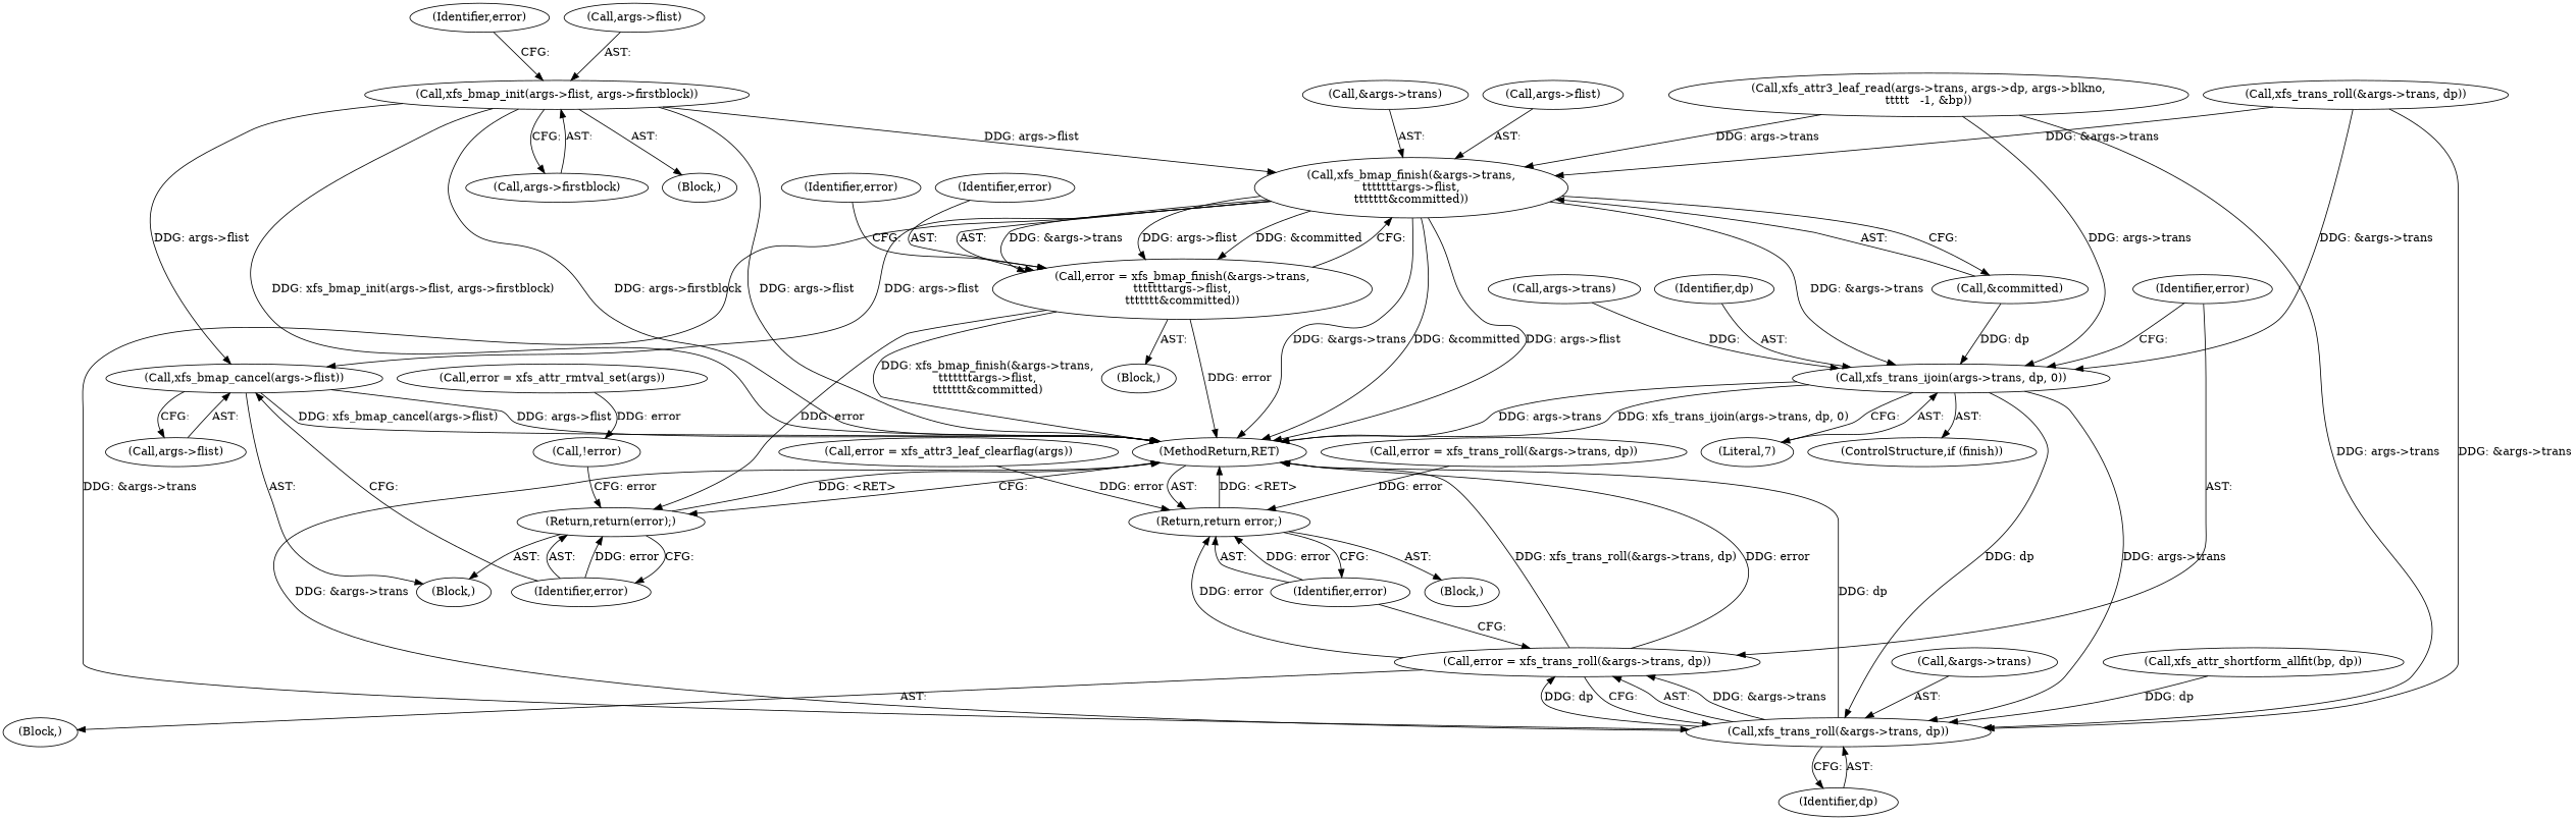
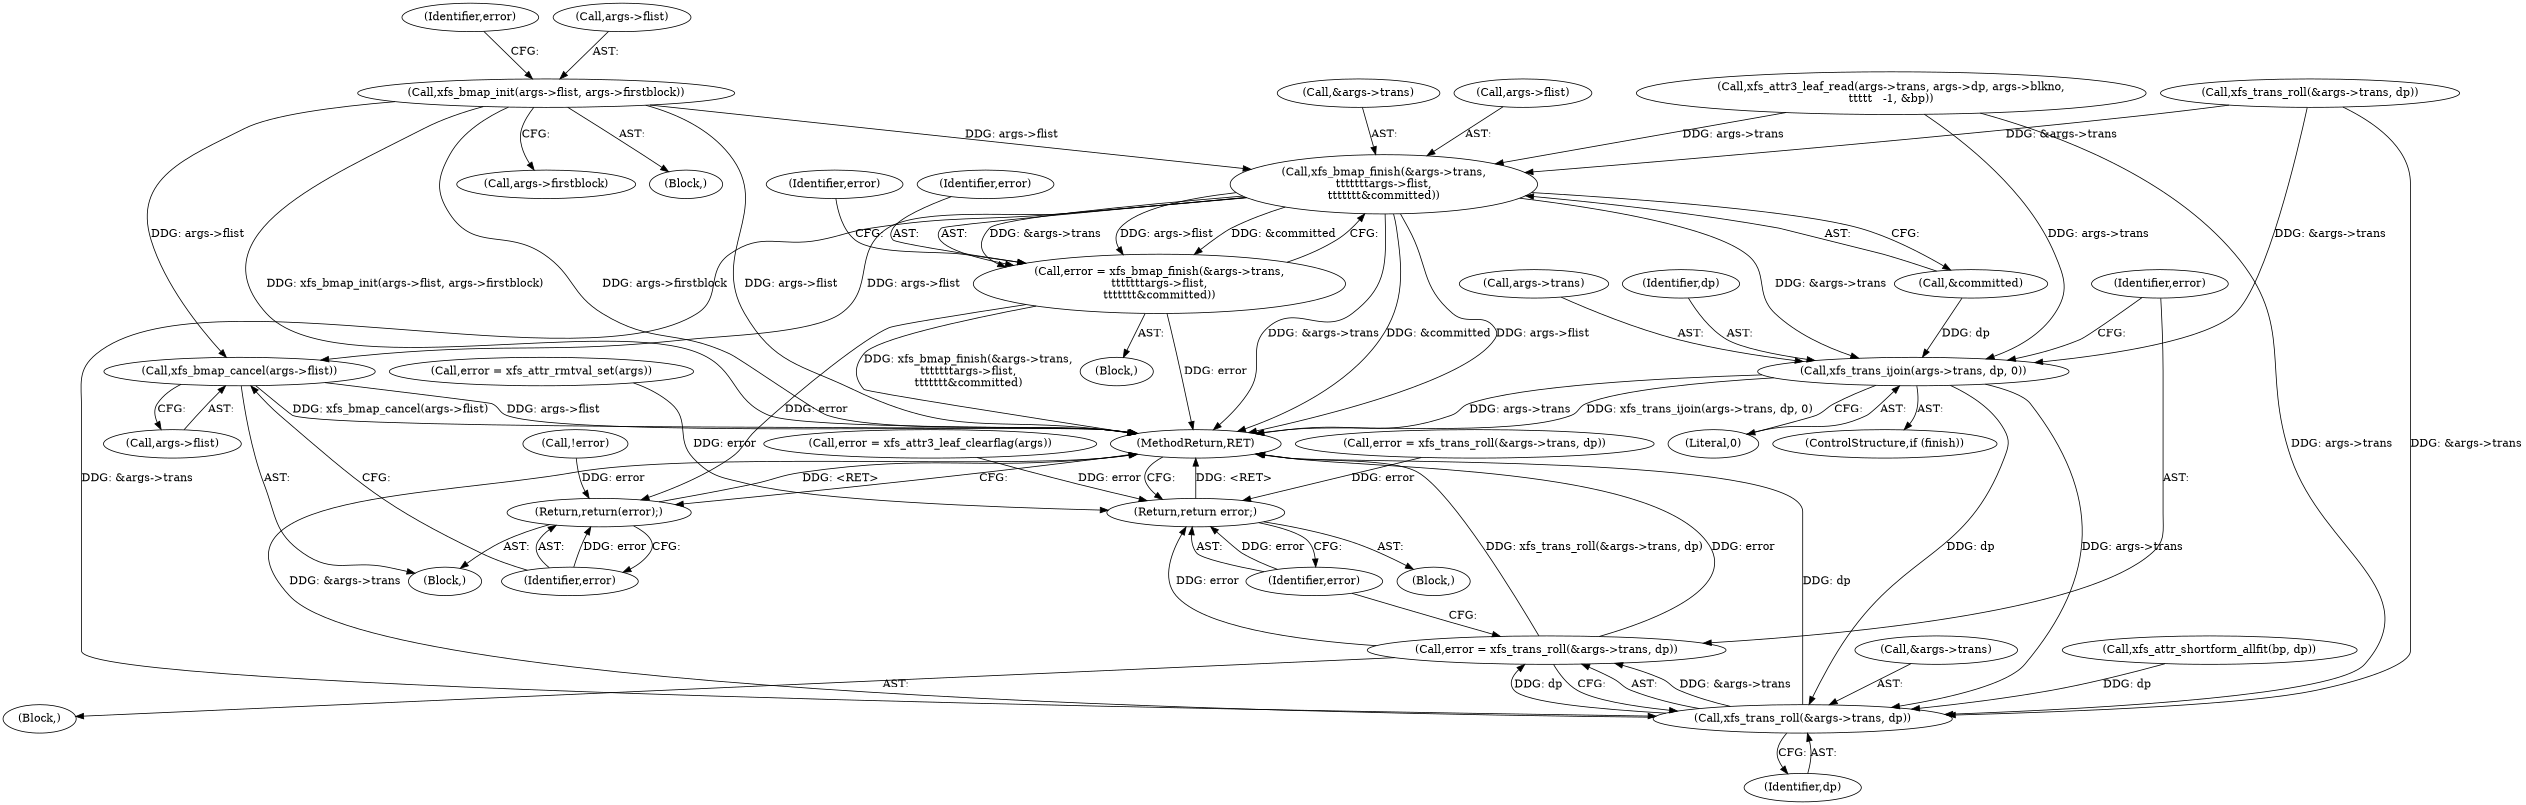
  digraph {
    n1 [label="(Call,xfs_bmap_init(args->flist, args->firstblock))"]
    n2 [label="(Call,xfs_bmap_finish(&args->trans,\n\t\t\t\t\t\t\targs->flist,\n\t\t\t\t\t\t\t&committed))"]
    n3 [label="(Call,xfs_bmap_cancel(args->flist))"]
    n4 [label="(Call,args->firstblock)"]
    n5 [label="(MethodReturn,RET)"]
    n6 [label="(Block,)"]
    n7 [label="(Call,error = xfs_bmap_finish(&args->trans,\n\t\t\t\t\t\t\targs->flist,\n\t\t\t\t\t\t\t&committed))"]
    n8 [label="(Call,xfs_trans_ijoin(args->trans, dp, 0))"]
    n9 [label="(Call,xfs_trans_roll(&args->trans, dp))"]
    n10 [label="(Call,&committed)"]
    n11 [label="(Block,)"]
    n12 [label="(Call,args->flist)"]
    n13 [label="(Return,return(error);)"]
    n14 [label="(Return,return error;)"]
    n15 [label="(Block,)"]
-   n16 [label="(Literal,7)"]
+   n16 [label="(Literal,0)"]
    n17 [label="(ControlStructure,if (finish))"]
    n18 [label="(Call,error = xfs_trans_roll(&args->trans, dp))"]
    n19 [label="(Identifier,dp)"]
    n20 [label="(Identifier,error)"]
    n21 [label="(Block,)"]
    n22 [label="(Block,)"]
    n23 [label="(Identifier,error)"]
    n24 [label="(Call,error = xfs_trans_roll(&args->trans, dp))"]
    n25 [label="(Call,&args->trans)"]
    n26 [label="(Identifier,error)"]
    n27 [label="(Call,!error)"]
    n28 [label="(Call,args->flist)"]
    n29 [label="(Call,xfs_attr3_leaf_read(args->trans, args->dp, args->blkno,\n\t\t\t\t\t   -1, &bp))"]
    n30 [label="(Call,error = xfs_attr_rmtval_set(args))"]
    n31 [label="(Call,args->trans)"]
    n32 [label="(Identifier,dp)"]
    n33 [label="(Call,args->flist)"]
    n34 [label="(Call,&args->trans)"]
    n35 [label="(Call,xfs_attr_shortform_allfit(bp, dp))"]
    n36 [label="(Call,xfs_trans_roll(&args->trans, dp))"]
    n37 [label="(Identifier,error)"]
    n38 [label="(Identifier,error)"]
    n39 [label="(Call,error = xfs_attr3_leaf_clearflag(args))"]
    n40 [label="(Identifier,error)"]
    n1 -> n2 [label="DDG: args->flist"]
    n1 -> n3 [label="DDG: args->flist"]
    n1 -> n4 [label="CFG: "]
    n1 -> n5 [label="DDG: xfs_bmap_init(args->flist, args->firstblock)"]
    n1 -> n5 [label="DDG: args->firstblock"]
    n1 -> n5 [label="DDG: args->flist"]
    n1 -> n6 [label="AST: "]
    n2 -> n3 [label="DDG: args->flist"]
    n2 -> n5 [label="DDG: &args->trans"]
    n2 -> n5 [label="DDG: &committed"]
    n2 -> n5 [label="DDG: args->flist"]
    n2 -> n7 [label="AST: "]
    n2 -> n7 [label="DDG: &args->trans"]
    n2 -> n7 [label="DDG: args->flist"]
    n2 -> n7 [label="DDG: &committed"]
    n2 -> n8 [label="DDG: &args->trans"]
    n2 -> n9 [label="DDG: &args->trans"]
    n2 -> n10 [label="CFG: "]
    n3 -> n5 [label="DDG: args->flist"]
    n3 -> n5 [label="DDG: xfs_bmap_cancel(args->flist)"]
    n3 -> n11 [label="AST: "]
    n3 -> n12 [label="CFG: "]
-   n4 -> n1 [label="AST: "]
    n5 -> n13 [label="CFG: "]
-   n5 -> n14 [label="AST: "]
+   n5 -> n14 [label="CFG: "]
    n7 -> n2 [label="CFG: "]
    n7 -> n5 [label="DDG: error"]
    n7 -> n5 [label="DDG: xfs_bmap_finish(&args->trans,\n\t\t\t\t\t\t\targs->flist,\n\t\t\t\t\t\t\t&committed)"]
    n7 -> n13 [label="DDG: error"]
    n7 -> n15 [label="AST: "]
    n8 -> n5 [label="DDG: args->trans"]
    n8 -> n5 [label="DDG: xfs_trans_ijoin(args->trans, dp, 0)"]
    n8 -> n9 [label="DDG: args->trans"]
    n8 -> n9 [label="DDG: dp"]
    n8 -> n16 [label="CFG: "]
    n8 -> n17 [label="AST: "]
    n9 -> n5 [label="DDG: &args->trans"]
    n9 -> n5 [label="DDG: dp"]
    n9 -> n18 [label="AST: "]
    n9 -> n18 [label="DDG: &args->trans"]
    n9 -> n18 [label="DDG: dp"]
    n9 -> n19 [label="CFG: "]
    n10 -> n2 [label="AST: "]
    n10 -> n8 [label="DDG: dp"]
    n12 -> n3 [label="AST: "]
    n13 -> n5 [label="DDG: <RET>"]
    n13 -> n11 [label="AST: "]
    n13 -> n20 [label="CFG: "]
    n14 -> n5 [label="DDG: <RET>"]
    n14 -> n22 [label="AST: "]
    n14 -> n23 [label="CFG: "]
    n16 -> n8 [label="AST: "]
    n18 -> n5 [label="DDG: xfs_trans_roll(&args->trans, dp)"]
    n18 -> n5 [label="DDG: error"]
    n18 -> n9 [label="CFG: "]
    n18 -> n14 [label="DDG: error"]
    n18 -> n21 [label="AST: "]
    n19 -> n9 [label="AST: "]
    n20 -> n3 [label="CFG: "]
    n20 -> n13 [label="AST: "]
    n20 -> n13 [label="DDG: error"]
    n23 -> n14 [label="AST: "]
    n23 -> n14 [label="DDG: error"]
    n23 -> n18 [label="CFG: "]
    n24 -> n14 [label="DDG: error"]
    n25 -> n9 [label="AST: "]
    n26 -> n1 [label="CFG: "]
-   n27 -> n13 [label="CFG: error"]
+   n27 -> n13 [label="DDG: error"]
    n28 -> n1 [label="AST: "]
    n29 -> n2 [label="DDG: args->trans"]
    n29 -> n8 [label="DDG: args->trans"]
    n29 -> n9 [label="DDG: args->trans"]
-   n30 -> n27 [label="DDG: error"]
-   n31 -> n8 [label="DDG: "]
+   n30 -> n14 [label="DDG: error"]
+   n31 -> n8 [label="AST: "]
    n32 -> n8 [label="AST: "]
    n33 -> n2 [label="AST: "]
    n34 -> n2 [label="AST: "]
    n35 -> n9 [label="DDG: dp"]
    n36 -> n2 [label="DDG: &args->trans"]
    n36 -> n8 [label="DDG: &args->trans"]
    n36 -> n9 [label="DDG: &args->trans"]
    n37 -> n7 [label="CFG: "]
    n38 -> n7 [label="AST: "]
    n39 -> n14 [label="DDG: error"]
    n40 -> n8 [label="CFG: "]
    n40 -> n18 [label="AST: "]
  }
